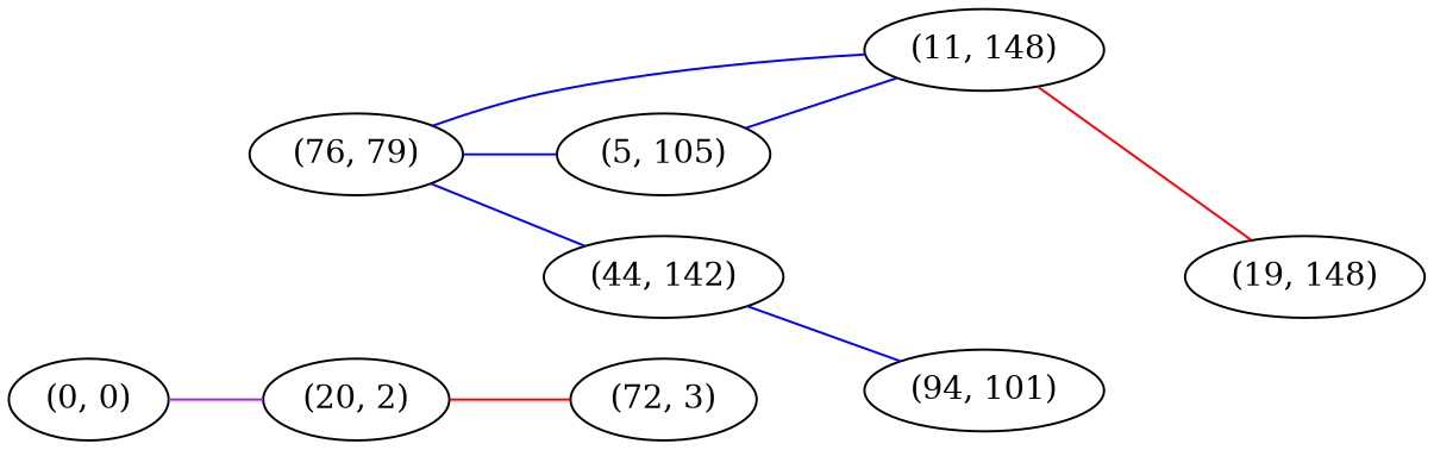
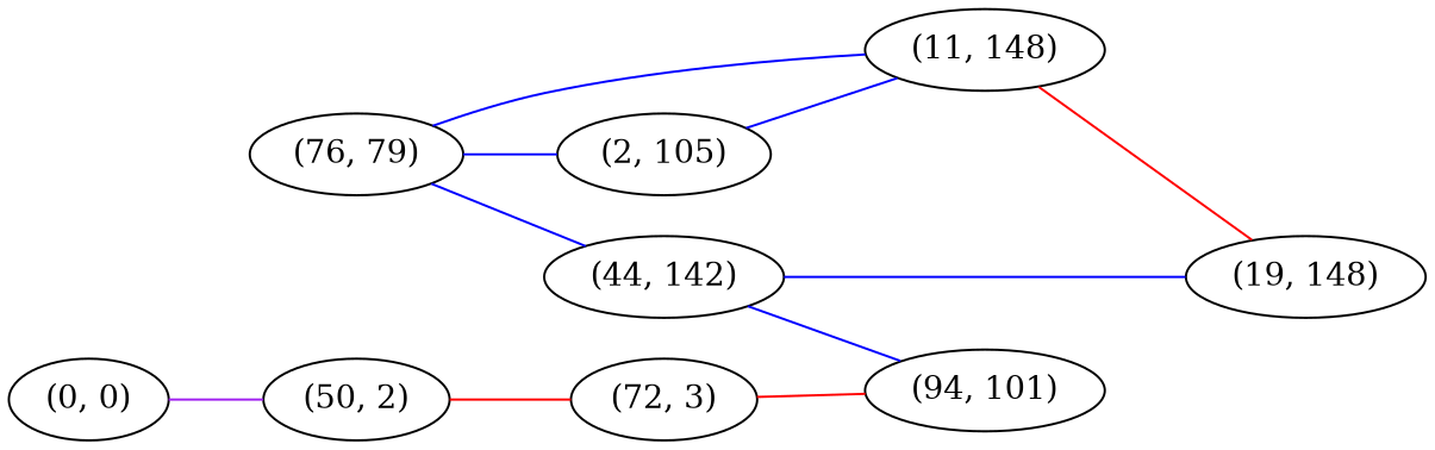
  graph {
    rankdir=LR
    edge [color=blue weight=1]
    "(76, 79)"
    "(44, 142)"
-   "(2, 105)" [label="(5, 105)"]
+   "(2, 105)"
    "(11, 148)"
    "(94, 101)"
    "(19, 148)"
-   "(20, 2)"
+   "(20, 2)" [label="(50, 2)"]
    "(72, 3)"
    "(0, 0)"
    "(76, 79)" -- "(44, 142)" [weight=3]
    "(76, 79)" -- "(2, 105)"
    "(76, 79)" -- "(11, 148)" [weight=3]
    "(44, 142)" -- "(94, 101)"
+   "(44, 142)" -- "(19, 148)" [weight=3]
    "(2, 105)" -- "(11, 148)"
    "(11, 148)" -- "(19, 148)" [color=red]
    "(20, 2)" -- "(72, 3)" [color=red]
+   "(72, 3)" -- "(94, 101)" [color=red]
    "(0, 0)" -- "(20, 2)" [color=purple weight=4]
  }
